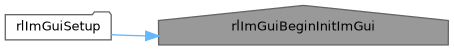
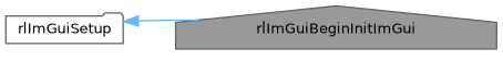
  digraph {
    rankdir=RL
    node [fontname=Helvetica fontsize=10 style=filled]
    n1 [color=gray40 fillcolor=grey60 fontcolor=black height=0.2 label=rlImGuiBeginInitImGui shape=house width=0.4]
    n2 [color=grey40 fillcolor=white height=0.2 label=rlImGuiSetup shape=folder width=0.4]
-   n1 -> n2 [color=steelblue1 dir=back fontname=Helvetica fontsize=10 labelfontname=Helvetica labelfontsize=10 style=solid]
+   n2 -> n1 [color=steelblue1 dir=back fontname=Helvetica fontsize=10 labelfontname=Helvetica labelfontsize=10 style=solid]
  }
